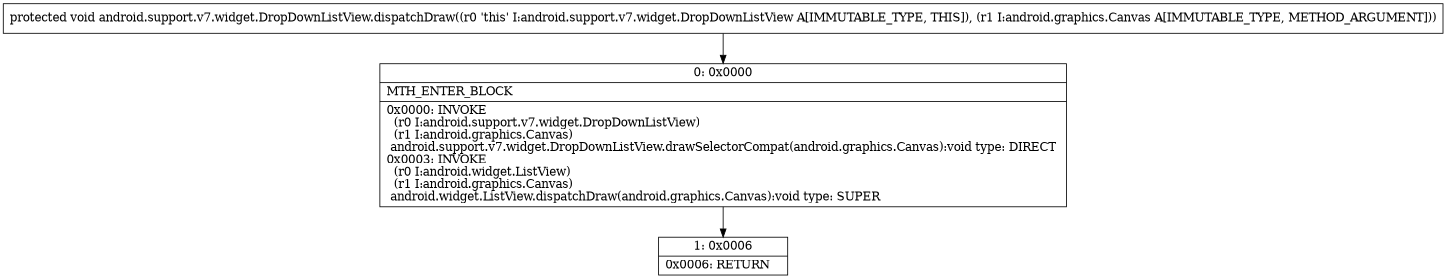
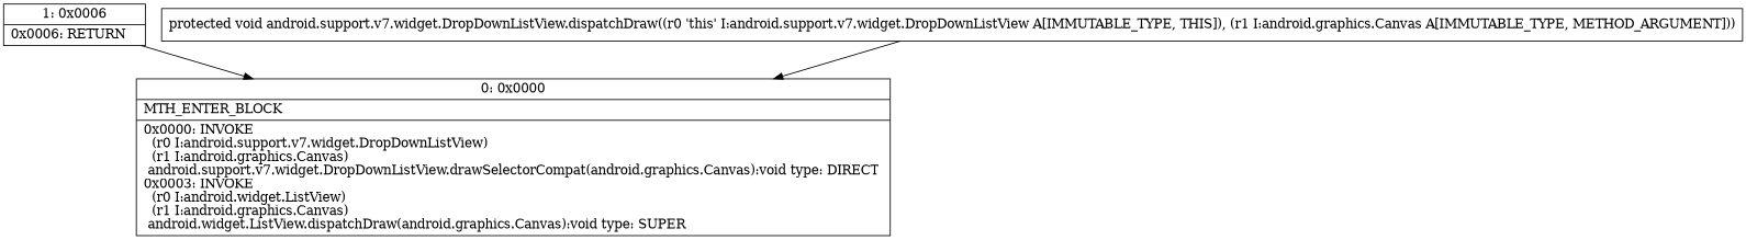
  digraph {
    node [shape=record]
    n1 [label="{0\:\ 0x0000|MTH_ENTER_BLOCK\l|0x0000: INVOKE  \l  (r0 I:android.support.v7.widget.DropDownListView)\l  (r1 I:android.graphics.Canvas)\l android.support.v7.widget.DropDownListView.drawSelectorCompat(android.graphics.Canvas):void type: DIRECT \l0x0003: INVOKE  \l  (r0 I:android.widget.ListView)\l  (r1 I:android.graphics.Canvas)\l android.widget.ListView.dispatchDraw(android.graphics.Canvas):void type: SUPER \l}"]
    n2 [label="{1\:\ 0x0006|0x0006: RETURN   \l}"]
    n3 [label="{protected void android.support.v7.widget.DropDownListView.dispatchDraw((r0 'this' I:android.support.v7.widget.DropDownListView A[IMMUTABLE_TYPE, THIS]), (r1 I:android.graphics.Canvas A[IMMUTABLE_TYPE, METHOD_ARGUMENT])) }"]
-   n1 -> n2
+   n2 -> n1
    n3 -> n1
  }
